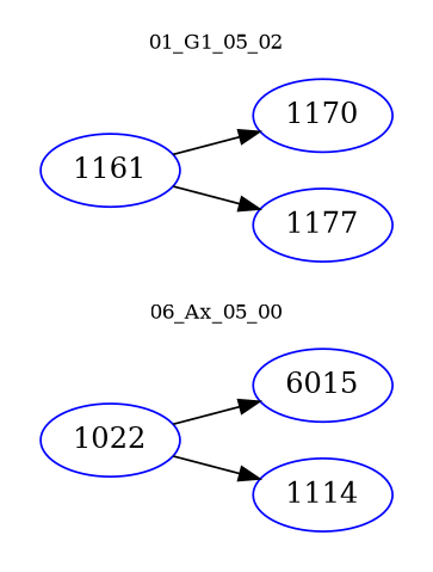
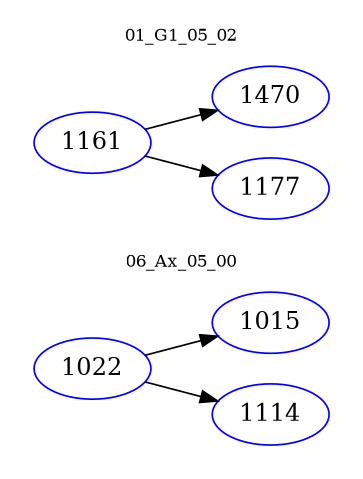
  digraph {
    rankdir=LR
    node [color=blue]
    edge [color=black]
    n1 [label=1022]
    n2 [label=1114]
-   n3 [label=6015]
+   n3 [label=1015]
    n4 [label=1161]
    n5 [label=1177]
-   n6 [label=1170]
+   n6 [label=1470]
    subgraph cluster_1 {
      color=white
      fontsize=10
      label="06_Ax_05_00"
      n1
      n2
      n3
    }
    subgraph cluster_2 {
      color=white
      fontsize=10
      label="01_G1_05_02"
      n4
      n5
      n6
    }
    n1 -> n2
    n1 -> n3
    n4 -> n5
    n4 -> n6
  }
